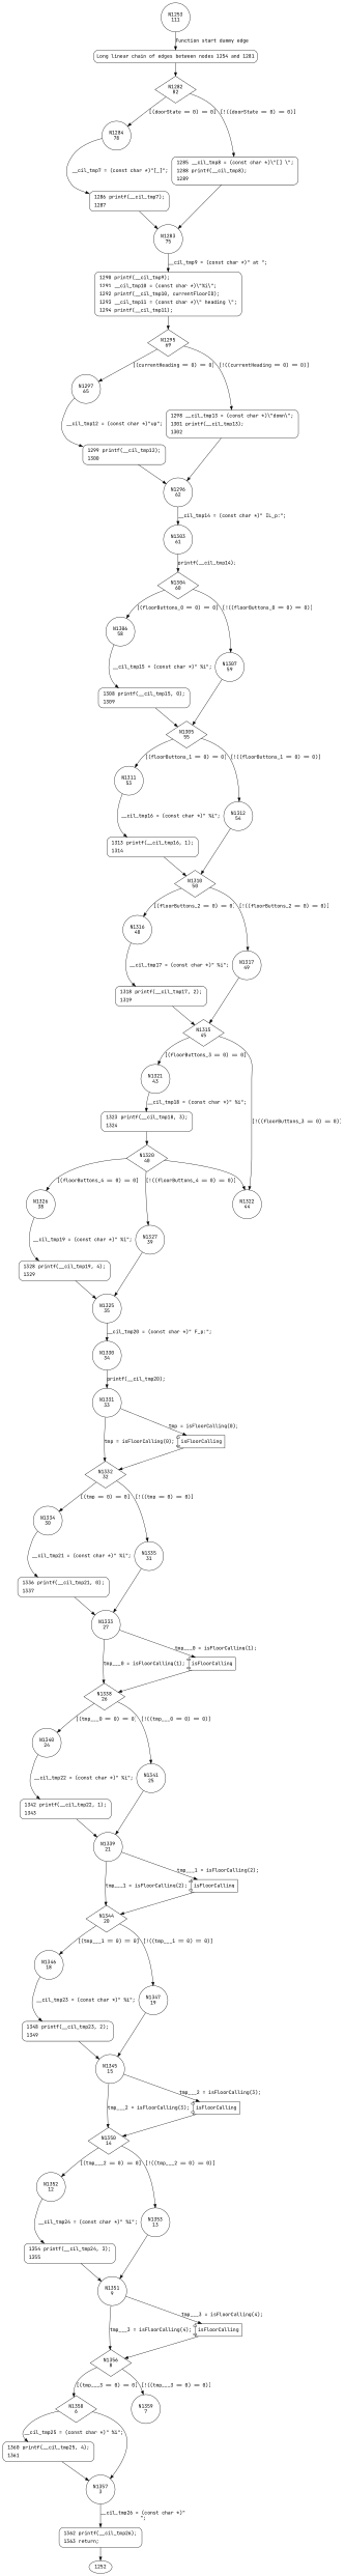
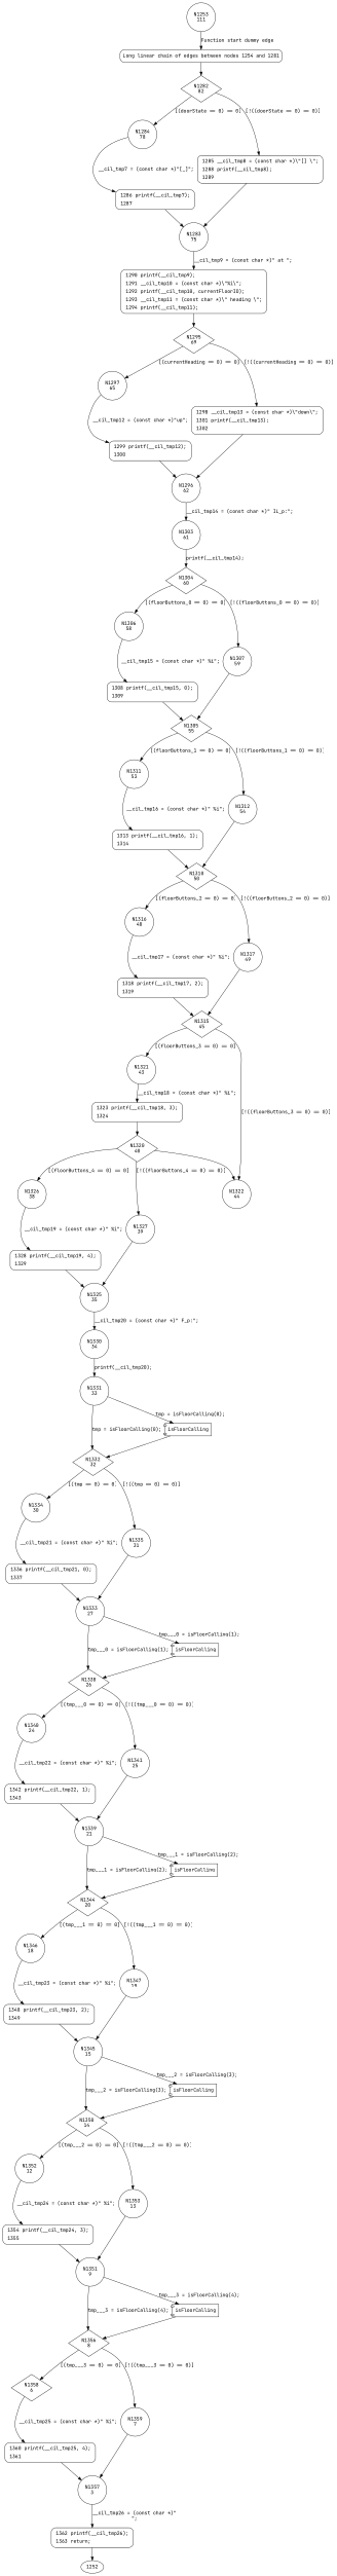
  digraph {
    fontname="JetBrains Mono"
    node [fontname="JetBrains Mono" shape=circle]
    edge [fontname="JetBrains Mono"]
    n1 [label="N1253\n111"]
    n2 [fillcolor=white label="Long linear chain of edges between nodes 1254 and 1281" penwidth=1 shape=Mrecord style="filled,bold"]
    n3 [label="N1282\n82" shape=diamond]
    n4 [label="N1284\n78"]
    n5 [fillcolor=white label=<<table border="0" cellborder="0" cellpadding="3" bgcolor="white"><tr><td align="right">1285</td><td align="left">__cil_tmp8 = (const char *)\"[] \";</td></tr><tr><td align="right">1288</td><td align="left">printf(__cil_tmp8);</td></tr><tr><td align="right">1289</td><td align="left"></td></tr></table>> penwidth=1 shape=Mrecord style="filled,bold"]
    n6 [fillcolor=white label=<<table border="0" cellborder="0" cellpadding="3" bgcolor="white"><tr><td align="right">1286</td><td align="left">printf(__cil_tmp7);</td></tr><tr><td align="right">1287</td><td align="left"></td></tr></table>> penwidth=1 shape=Mrecord style="filled,bold"]
    n7 [label="N1283\n75"]
    n8 [fillcolor=white label=<<table border="0" cellborder="0" cellpadding="3" bgcolor="white"><tr><td align="right">1290</td><td align="left">printf(__cil_tmp9);</td></tr><tr><td align="right">1291</td><td align="left">__cil_tmp10 = (const char *)\"%i\";</td></tr><tr><td align="right">1292</td><td align="left">printf(__cil_tmp10, currentFloorID);</td></tr><tr><td align="right">1293</td><td align="left">__cil_tmp11 = (const char *)\" heading \";</td></tr><tr><td align="right">1294</td><td align="left">printf(__cil_tmp11);</td></tr></table>> penwidth=1 shape=Mrecord style="filled,bold"]
    n9 [label="N1295\n69" shape=diamond]
    n10 [label="N1297\n65"]
    n11 [fillcolor=white label=<<table border="0" cellborder="0" cellpadding="3" bgcolor="white"><tr><td align="right">1298</td><td align="left">__cil_tmp13 = (const char *)\"down\";</td></tr><tr><td align="right">1301</td><td align="left">printf(__cil_tmp13);</td></tr><tr><td align="right">1302</td><td align="left"></td></tr></table>> penwidth=1 shape=Mrecord style="filled,bold"]
    n12 [fillcolor=white label=<<table border="0" cellborder="0" cellpadding="3" bgcolor="white"><tr><td align="right">1299</td><td align="left">printf(__cil_tmp12);</td></tr><tr><td align="right">1300</td><td align="left"></td></tr></table>> penwidth=1 shape=Mrecord style="filled,bold"]
    n13 [label="N1296\n62"]
    n14 [label="N1303\n61"]
    n15 [label="N1304\n60" shape=diamond]
    n16 [label="N1306\n58"]
    n17 [label="N1307\n59"]
    n18 [fillcolor=white label=<<table border="0" cellborder="0" cellpadding="3" bgcolor="white"><tr><td align="right">1308</td><td align="left">printf(__cil_tmp15, 0);</td></tr><tr><td align="right">1309</td><td align="left"></td></tr></table>> penwidth=1 shape=Mrecord style="filled,bold"]
    n19 [label="N1305\n55" shape=diamond]
    n20 [label="N1311\n53"]
    n21 [label="N1312\n54"]
    n22 [fillcolor=white label=<<table border="0" cellborder="0" cellpadding="3" bgcolor="white"><tr><td align="right">1313</td><td align="left">printf(__cil_tmp16, 1);</td></tr><tr><td align="right">1314</td><td align="left"></td></tr></table>> penwidth=1 shape=Mrecord style="filled,bold"]
    n23 [label="N1310\n50" shape=diamond]
    n24 [label="N1316\n48"]
    n25 [label="N1317\n49"]
    n26 [fillcolor=white label=<<table border="0" cellborder="0" cellpadding="3" bgcolor="white"><tr><td align="right">1318</td><td align="left">printf(__cil_tmp17, 2);</td></tr><tr><td align="right">1319</td><td align="left"></td></tr></table>> penwidth=1 shape=Mrecord style="filled,bold"]
    n27 [label="N1315\n45" shape=diamond]
    n28 [label="N1321\n43"]
    n29 [label="N1322\n44"]
    n30 [fillcolor=white label=<<table border="0" cellborder="0" cellpadding="3" bgcolor="white"><tr><td align="right">1323</td><td align="left">printf(__cil_tmp18, 3);</td></tr><tr><td align="right">1324</td><td align="left"></td></tr></table>> penwidth=1 shape=Mrecord style="filled,bold"]
    n31 [label="N1320\n40" shape=diamond]
    n32 [label="N1326\n38"]
    n33 [label="N1327\n39"]
    n34 [fillcolor=white label=<<table border="0" cellborder="0" cellpadding="3" bgcolor="white"><tr><td align="right">1328</td><td align="left">printf(__cil_tmp19, 4);</td></tr><tr><td align="right">1329</td><td align="left"></td></tr></table>> penwidth=1 shape=Mrecord style="filled,bold"]
    n35 [label="N1325\n35"]
    n36 [label="N1330\n34"]
    n37 [label="N1331\n33"]
    n38 [label="N1332\n32" shape=diamond]
    n39 [label=isFloorCalling shape=component]
    n40 [label="N1334\n30"]
    n41 [label="N1335\n31"]
    n42 [fillcolor=white label=<<table border="0" cellborder="0" cellpadding="3" bgcolor="white"><tr><td align="right">1336</td><td align="left">printf(__cil_tmp21, 0);</td></tr><tr><td align="right">1337</td><td align="left"></td></tr></table>> penwidth=1 shape=Mrecord style="filled,bold"]
    n43 [label="N1333\n27"]
    n44 [label="N1338\n26" shape=diamond]
    n45 [label=isFloorCalling shape=component]
    n46 [label="N1340\n24"]
    n47 [label="N1341\n25"]
    n48 [fillcolor=white label=<<table border="0" cellborder="0" cellpadding="3" bgcolor="white"><tr><td align="right">1342</td><td align="left">printf(__cil_tmp22, 1);</td></tr><tr><td align="right">1343</td><td align="left"></td></tr></table>> penwidth=1 shape=Mrecord style="filled,bold"]
    n49 [label="N1339\n21"]
    n50 [label="N1344\n20" shape=diamond]
    n51 [label=isFloorCalling shape=component]
    n52 [label="N1346\n18"]
    n53 [label="N1347\n19"]
    n54 [fillcolor=white label=<<table border="0" cellborder="0" cellpadding="3" bgcolor="white"><tr><td align="right">1348</td><td align="left">printf(__cil_tmp23, 2);</td></tr><tr><td align="right">1349</td><td align="left"></td></tr></table>> penwidth=1 shape=Mrecord style="filled,bold"]
    n55 [label="N1345\n15"]
    n56 [label="N1350\n14" shape=diamond]
    n57 [label=isFloorCalling shape=component]
    n58 [label="N1352\n12"]
    n59 [label="N1353\n13"]
    n60 [fillcolor=white label=<<table border="0" cellborder="0" cellpadding="3" bgcolor="white"><tr><td align="right">1354</td><td align="left">printf(__cil_tmp24, 3);</td></tr><tr><td align="right">1355</td><td align="left"></td></tr></table>> penwidth=1 shape=Mrecord style="filled,bold"]
    n61 [label="N1351\n9"]
    n62 [label="N1356\n8" shape=diamond]
    n63 [label=isFloorCalling shape=component]
    n64 [label="N1358\n6" shape=diamond]
    n65 [label="N1359\n7"]
    n66 [fillcolor=white label=<<table border="0" cellborder="0" cellpadding="3" bgcolor="white"><tr><td align="right">1360</td><td align="left">printf(__cil_tmp25, 4);</td></tr><tr><td align="right">1361</td><td align="left"></td></tr></table>> penwidth=1 shape=Mrecord style="filled,bold"]
    n67 [label="N1357\n3"]
    n68 [fillcolor=white label=<<table border="0" cellborder="0" cellpadding="3" bgcolor="white"><tr><td align="right">1362</td><td align="left">printf(__cil_tmp26);</td></tr><tr><td align="right">1363</td><td align="left">return;</td></tr></table>> penwidth=1 shape=Mrecord style="filled,bold"]
    1252 [shape=""]
    n1 -> n2 [label="Function start dummy edge"]
    n2 -> n3
    n3 -> n4 [label="[(doorState == 0) == 0]"]
    n3 -> n5 [label="[!((doorState == 0) == 0)]"]
    n4 -> n6 [label="__cil_tmp7 = (const char *)\"[_]\";"]
    n5 -> n7
    n6 -> n7
    n7 -> n8 [label="__cil_tmp9 = (const char *)\" at \";"]
    n8 -> n9
    n9 -> n10 [label="[(currentHeading == 0) == 0]"]
    n9 -> n11 [label="[!((currentHeading == 0) == 0)]"]
    n10 -> n12 [label="__cil_tmp12 = (const char *)\"up\";"]
    n11 -> n13
    n12 -> n13
    n13 -> n14 [label="__cil_tmp14 = (const char *)\" IL_p:\";"]
    n14 -> n15 [label="printf(__cil_tmp14);"]
    n15 -> n16 [label="[(floorButtons_0 == 0) == 0]"]
    n15 -> n17 [label="[!((floorButtons_0 == 0) == 0)]"]
    n16 -> n18 [label="__cil_tmp15 = (const char *)\" %i\";"]
    n17 -> n19
    n18 -> n19
    n19 -> n20 [label="[(floorButtons_1 == 0) == 0]"]
    n19 -> n21 [label="[!((floorButtons_1 == 0) == 0)]"]
    n20 -> n22 [label="__cil_tmp16 = (const char *)\" %i\";"]
    n21 -> n23
    n22 -> n23
    n23 -> n24 [label="[(floorButtons_2 == 0) == 0]"]
    n23 -> n25 [label="[!((floorButtons_2 == 0) == 0)]"]
    n24 -> n26 [label="__cil_tmp17 = (const char *)\" %i\";"]
    n25 -> n27
    n26 -> n27
    n27 -> n28 [label="[(floorButtons_3 == 0) == 0]"]
    n27 -> n29 [label="[!((floorButtons_3 == 0) == 0)]"]
    n28 -> n30 [label="__cil_tmp18 = (const char *)\" %i\";"]
    n30 -> n31
    n31 -> n29
    n31 -> n32 [label="[(floorButtons_4 == 0) == 0]"]
    n31 -> n33 [label="[!((floorButtons_4 == 0) == 0)]"]
    n32 -> n34 [label="__cil_tmp19 = (const char *)\" %i\";"]
    n33 -> n35
    n34 -> n35
    n35 -> n36 [label="__cil_tmp20 = (const char *)\" F_p:\";"]
    n36 -> n37 [label="printf(__cil_tmp20);"]
    n37 -> n38 [label="tmp = isFloorCalling(0);"]
    n37 -> n39 [label="tmp = isFloorCalling(0);"]
    n38 -> n40 [label="[(tmp == 0) == 0]"]
    n38 -> n41 [label="[!((tmp == 0) == 0)]"]
    n39 -> n38
    n40 -> n42 [label="__cil_tmp21 = (const char *)\" %i\";"]
    n41 -> n43
    n42 -> n43
    n43 -> n44 [label="tmp___0 = isFloorCalling(1);"]
    n43 -> n45 [label="tmp___0 = isFloorCalling(1);"]
    n44 -> n46 [label="[(tmp___0 == 0) == 0]"]
    n44 -> n47 [label="[!((tmp___0 == 0) == 0)]"]
    n45 -> n44
    n46 -> n48 [label="__cil_tmp22 = (const char *)\" %i\";"]
    n47 -> n49
    n48 -> n49
    n49 -> n50 [label="tmp___1 = isFloorCalling(2);"]
    n49 -> n51 [label="tmp___1 = isFloorCalling(2);"]
    n50 -> n52 [label="[(tmp___1 == 0) == 0]"]
    n50 -> n53 [label="[!((tmp___1 == 0) == 0)]"]
    n51 -> n50
    n52 -> n54 [label="__cil_tmp23 = (const char *)\" %i\";"]
    n53 -> n55
    n54 -> n55
    n55 -> n56 [label="tmp___2 = isFloorCalling(3);"]
    n55 -> n57 [label="tmp___2 = isFloorCalling(3);"]
    n56 -> n58 [label="[(tmp___2 == 0) == 0]"]
    n56 -> n59 [label="[!((tmp___2 == 0) == 0)]"]
    n57 -> n56
    n58 -> n60 [label="__cil_tmp24 = (const char *)\" %i\";"]
    n59 -> n61
    n60 -> n61
    n61 -> n62 [label="tmp___3 = isFloorCalling(4);"]
    n61 -> n63 [label="tmp___3 = isFloorCalling(4);"]
    n62 -> n64 [label="[(tmp___3 == 0) == 0]"]
    n62 -> n65 [label="[!((tmp___3 == 0) == 0)]"]
    n63 -> n62
    n64 -> n66 [label="__cil_tmp25 = (const char *)\" %i\";"]
-   n64 -> n67
+   n65 -> n67
    n66 -> n67
    n67 -> n68 [label="__cil_tmp26 = (const char *)\"\n\";"]
    n68 -> 1252
  }
